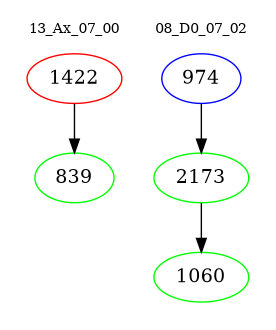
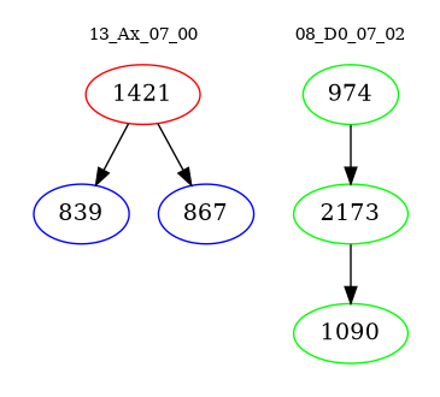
  digraph {
    node [color=green]
    edge [color=black]
-   n1 [color=red label=1422]
-   n2 [label=839]
+   n1 [color=red label=1421]
+   n2 [color=blue label=839]
+   n3 [color=blue label=867]
    n4 [label=2173]
-   n5 [color=blue label=974]
-   n6 [label=1060]
+   n5 [label=974]
+   n6 [label=1090]
    subgraph cluster_1 {
      color=white
      fontsize=10
      label="13_Ax_07_00"
      n1
      n2
+     n3
    }
    subgraph cluster_2 {
      color=white
      fontsize=10
      label="08_D0_07_02"
      n4
      n5
      n6
    }
    n1 -> n2
+   n1 -> n3
    n4 -> n6
    n5 -> n4
  }
